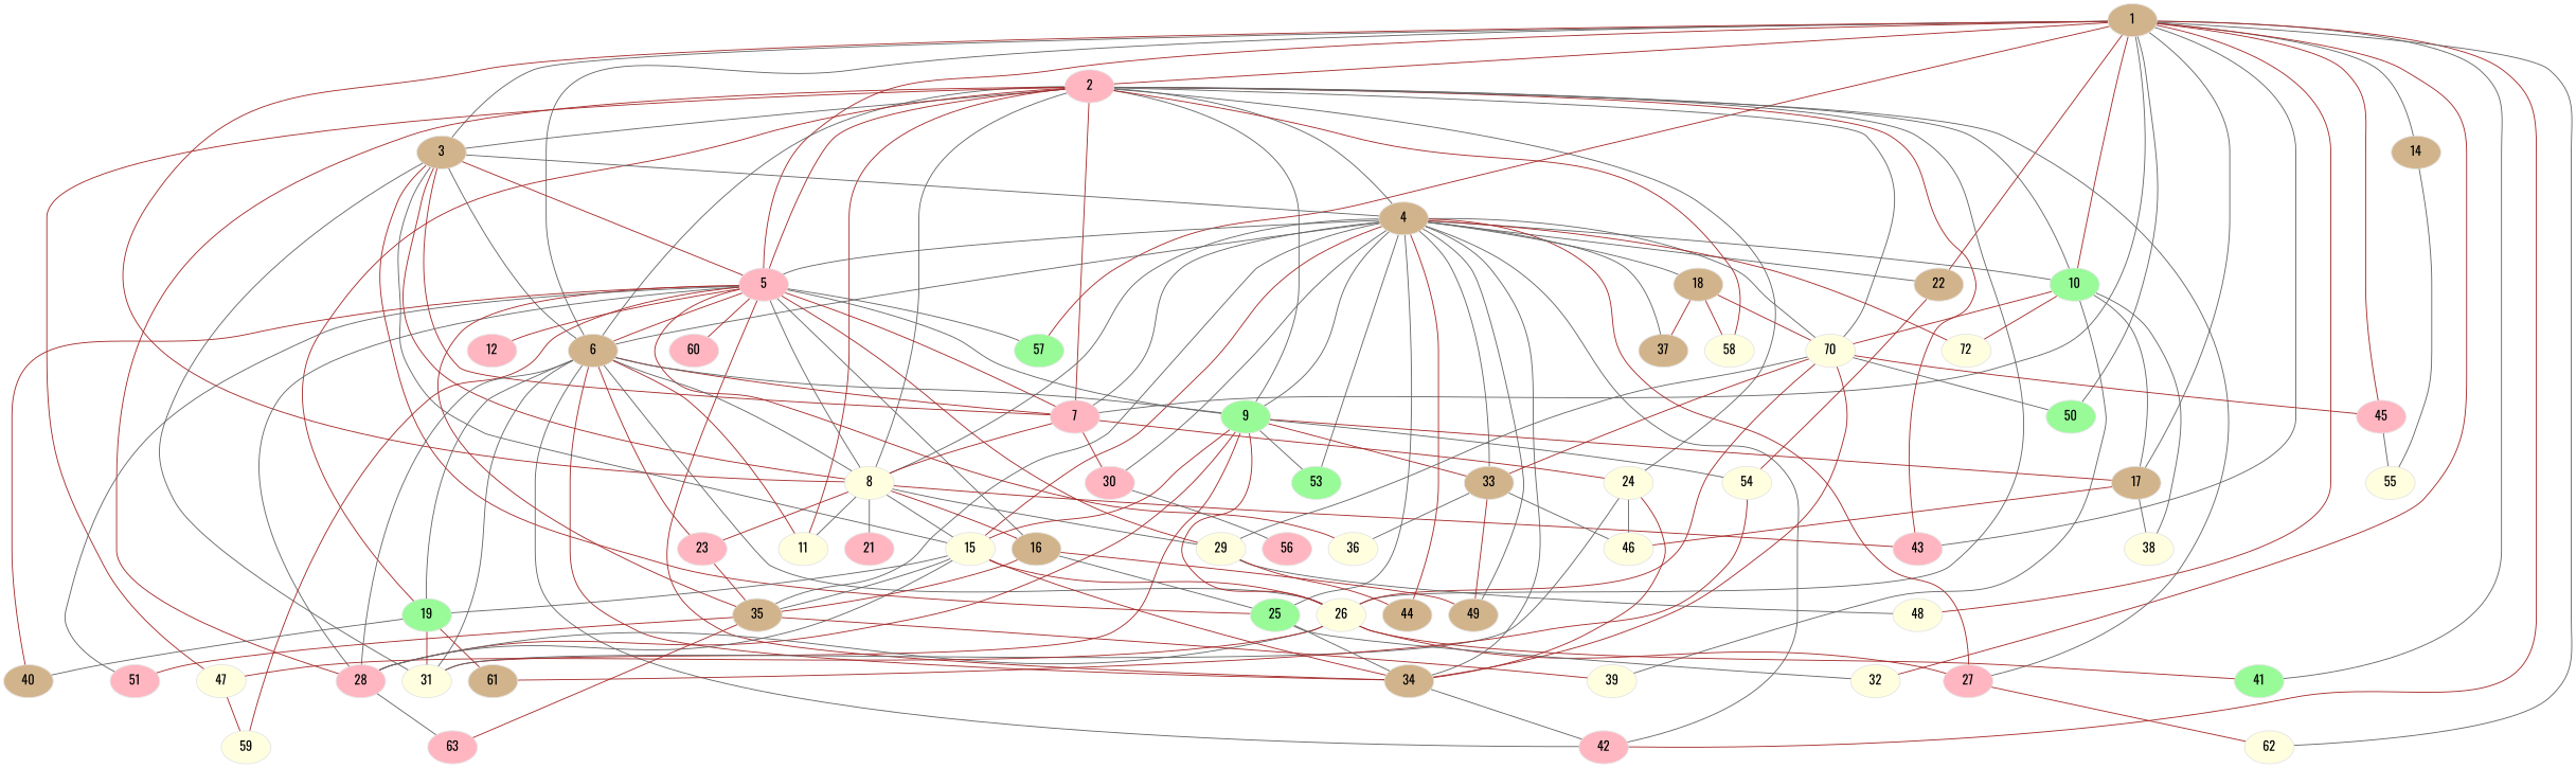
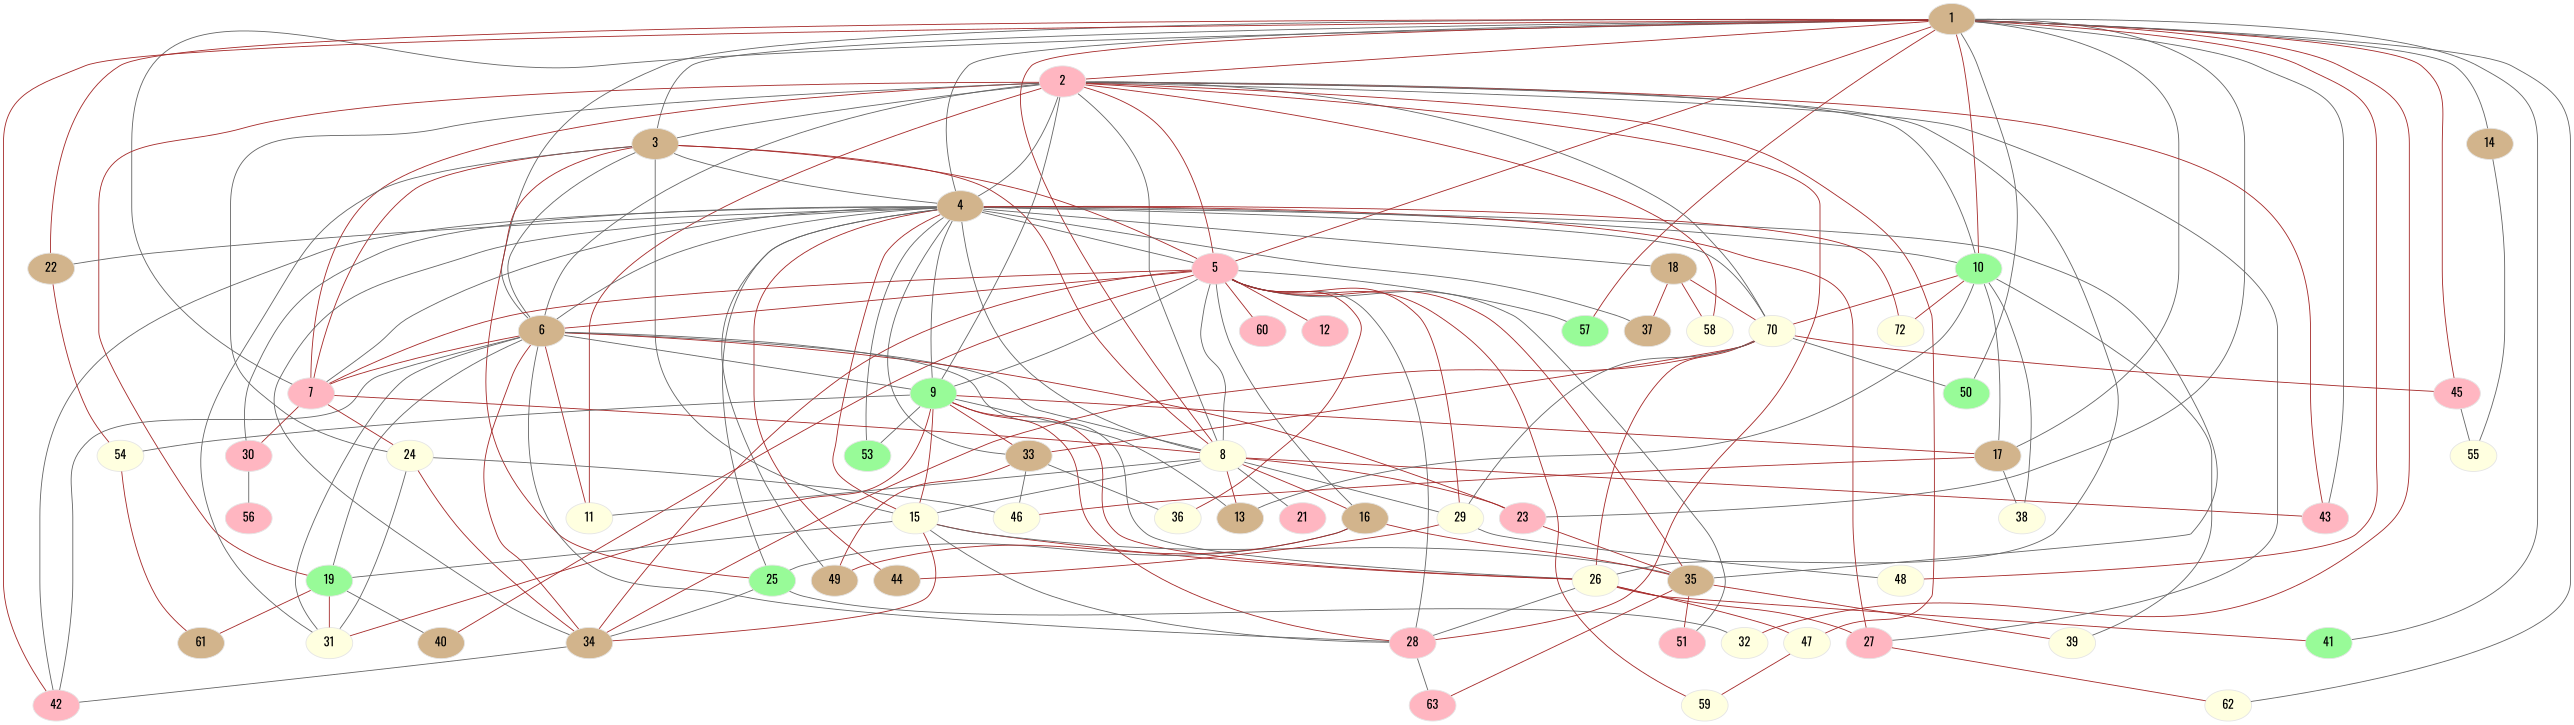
  graph {
    fontname=Oswald
    node [color=gray90 fillcolor=lightyellow fontname=Oswald style=filled]
    edge [color=gray40 fontname=Oswald weight=1.0]
    1 [fillcolor=tan]
    2 [fillcolor=lightpink]
    3 [fillcolor=tan]
    4 [fillcolor=tan]
    5 [fillcolor=lightpink]
    6 [fillcolor=tan]
    7 [fillcolor=lightpink]
    8
    10 [fillcolor=palegreen]
    14 [fillcolor=tan]
    17 [fillcolor=tan]
    22 [fillcolor=tan]
    23 [fillcolor=lightpink]
    32
    41 [fillcolor=palegreen]
    42 [fillcolor=lightpink]
    43 [fillcolor=lightpink]
    45 [fillcolor=lightpink]
    48
    50 [fillcolor=palegreen]
    57 [fillcolor=palegreen]
    62
    9 [fillcolor=palegreen]
    11
    19 [fillcolor=palegreen]
    n26 [label=70]
    24
    26
    27 [fillcolor=lightpink]
    28 [fillcolor=lightpink]
    47
    58
    15
    25 [fillcolor=palegreen]
    31
    18 [fillcolor=tan]
    30 [fillcolor=lightpink]
    33 [fillcolor=tan]
    34 [fillcolor=tan]
    35 [fillcolor=tan]
    37 [fillcolor=tan]
    44 [fillcolor=tan]
    49 [fillcolor=tan]
    n44 [label=72]
    53 [fillcolor=palegreen]
    12 [fillcolor=lightpink]
    16 [fillcolor=tan]
    29
    36
    40 [fillcolor=tan]
    51 [fillcolor=lightpink]
    59
    60 [fillcolor=lightpink]
+   13 [fillcolor=tan]
    21 [fillcolor=lightpink]
    38
    39
    55
    46
    54
    61 [fillcolor=tan]
    63 [fillcolor=lightpink]
    56 [fillcolor=lightpink]
    1 -- 2 [color=brown weight=2.0]
    1 -- 3 [weight=2.0]
+   1 -- 4 [weight=2.0]
    1 -- 5 [color=brown]
    1 -- 6
    1 -- 7
    1 -- 8 [color=brown]
    1 -- 10 [color=brown]
    1 -- 14
    1 -- 17
    1 -- 22 [color=brown]
+   1 -- 23 [weight=2.0]
    1 -- 32 [color=brown]
    1 -- 41
    1 -- 42 [color=brown]
    1 -- 43
    1 -- 45 [color=brown]
    1 -- 48 [color=brown]
    1 -- 50
    1 -- 57 [color=brown]
    1 -- 62
    2 -- 3 [weight=3.0]
    2 -- 4 [weight=4.0]
    2 -- 5 [color=brown weight=2.0]
    2 -- 6 [weight=3.0]
    2 -- 7 [color=brown weight=2.0]
    2 -- 8 [weight=2.0]
    2 -- 10
    2 -- 43 [color=brown]
    2 -- 9
    2 -- 11 [color=brown]
    2 -- 19 [color=brown]
    2 -- n26
    2 -- 24
    2 -- 26
    2 -- 27
    2 -- 28 [color=brown]
    2 -- 47 [color=brown]
    2 -- 58 [color=brown]
    3 -- 4 [weight=2.0]
    3 -- 5 [color=brown]
    3 -- 6
    3 -- 7 [color=brown weight=2.0]
    3 -- 8 [color=brown]
    3 -- 15 [weight=5.0]
    3 -- 25 [color=brown]
    3 -- 31
    4 -- 5 [weight=3.0]
    4 -- 6 [weight=2.0]
    4 -- 7 [weight=2.0]
    4 -- 8 [weight=2.0]
    4 -- 10 [weight=2.0]
    4 -- 22
    4 -- 42
    4 -- 9
    4 -- n26 [weight=7.0]
    4 -- 27 [color=brown weight=2.0]
    4 -- 15 [color=brown]
    4 -- 25 [weight=2.0]
    4 -- 18
    4 -- 30
    4 -- 33
    4 -- 34
    4 -- 35
    4 -- 37
    4 -- 44 [color=brown]
    4 -- 49
    4 -- n44 [color=brown]
    4 -- 53
    5 -- 6 [color=brown]
    5 -- 7 [color=brown]
    5 -- 8
    5 -- 57
    5 -- 9 [weight=3.0]
    5 -- 28
    5 -- 34 [color=brown]
    5 -- 35 [color=brown]
    5 -- 12 [color=brown]
    5 -- 16
    5 -- 29 [color=brown]
    5 -- 36 [color=brown]
    5 -- 40 [color=brown]
    5 -- 51
    5 -- 59 [color=brown]
    5 -- 60 [color=brown weight=2.0]
    6 -- 7 [color=brown]
    6 -- 8
    6 -- 23 [color=brown]
    6 -- 42
    6 -- 9 [weight=10.0]
    6 -- 11 [color=brown]
    6 -- 19 [weight=2.0]
    6 -- 26
    6 -- 28
    6 -- 31
    6 -- 34 [color=brown]
    7 -- 8 [color=brown weight=2.0]
    7 -- 24 [color=brown]
    7 -- 30 [color=brown]
    8 -- 23 [color=brown]
    8 -- 43 [color=brown]
    8 -- 11
    8 -- 15
    8 -- 16 [color=brown weight=2.0]
    8 -- 29
+   8 -- 13 [color=brown]
    8 -- 21
    10 -- 17
    10 -- n26 [color=brown]
    10 -- n44 [color=brown]
+   10 -- 13
    10 -- 38
    10 -- 39
    14 -- 55
    17 -- 38
    17 -- 46 [color=brown weight=2.0]
    22 -- 54 [color=brown]
    23 -- 35 [color=brown]
    45 -- 55
    9 -- 17 [color=brown]
    9 -- 26 [color=brown]
    9 -- 28 [color=brown]
    9 -- 15 [color=brown]
    9 -- 31 [color=brown]
    9 -- 33 [color=brown]
    9 -- 53
+   9 -- 13
    9 -- 54
    19 -- 31 [color=brown]
    19 -- 40
    19 -- 61 [color=brown]
    n26 -- 45 [color=brown]
    n26 -- 50
    n26 -- 26 [color=brown]
    n26 -- 33 [color=brown]
    n26 -- 34 [color=brown]
    n26 -- 29
    24 -- 31
    24 -- 34 [color=brown]
    24 -- 46
    26 -- 41 [color=brown]
    26 -- 27 [color=brown]
    26 -- 28
    26 -- 47 [color=brown]
    27 -- 62 [color=brown]
    28 -- 63
    47 -- 59 [color=brown]
    15 -- 19
    15 -- 26 [color=brown]
    15 -- 28
    15 -- 34 [color=brown]
    15 -- 35
    25 -- 32
    25 -- 34
    18 -- n26 [color=brown]
    18 -- 58 [color=brown]
    18 -- 37 [color=brown]
    30 -- 56
    33 -- 49 [color=brown]
    33 -- 36
    33 -- 46
    34 -- 42
    35 -- 51 [color=brown]
    35 -- 39 [color=brown]
    35 -- 63 [color=brown]
    16 -- 25
    16 -- 35 [color=brown]
    16 -- 49 [color=brown weight=2.0]
    29 -- 48
    29 -- 44 [color=brown]
    54 -- 61 [color=brown]
  }
